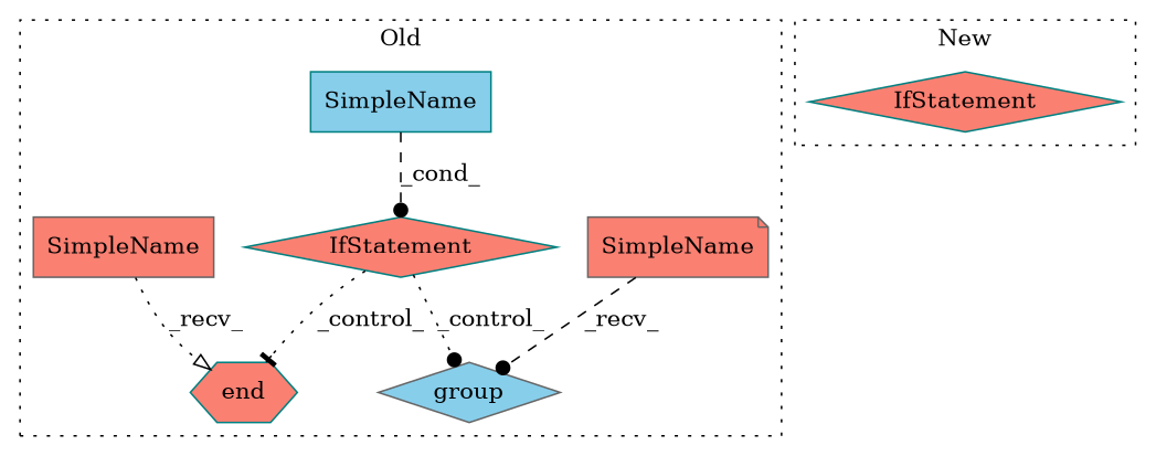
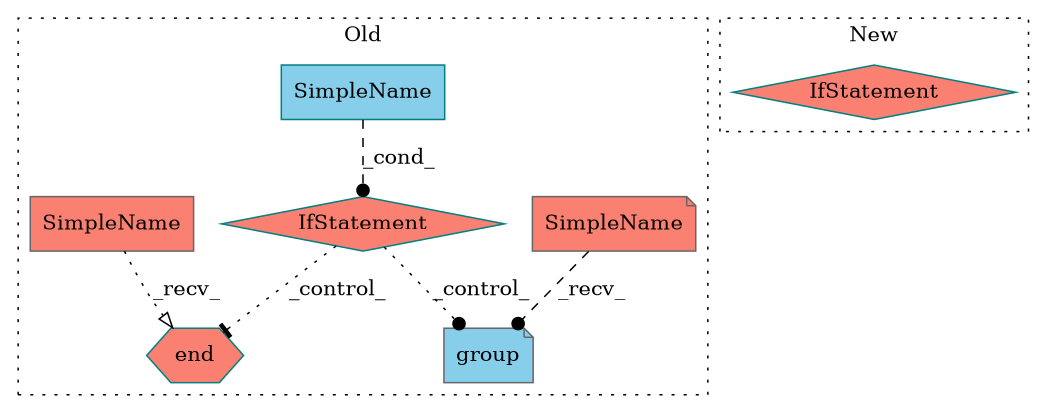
  digraph {
    node [a=42 l=1 shape=diamond style=filled fillcolor=salmon color=teal]
    edge [style=dotted arrowhead=dot]
    n1 [a=32 l=5 label=end s=2249 shape=hexagon]
    n2 [a=25 l="4,2" label=IfStatement s="2178,2184"]
    n3 [label=SimpleName shape=box fillcolor=skyblue l=""]
-   n4 [a=32 l="6,1" label=group s="2227,2234" fillcolor=skyblue color=gray40]
+   n4 [a=32 l="6,1" label=group s="2227,2234" shape=note fillcolor=skyblue color=gray40]
    n5 [label=SimpleName s=2225 shape=note color=gray40]
    n6 [label=SimpleName s=2247 shape=box color=gray40]
    n7 [a=25 l=38 label=IfStatement s=1998]
    subgraph cluster_1 {
      label=Old
      style=dotted
      n1
      n2
      n3
      n4
      n5
      n6
    }
    subgraph cluster_2 {
      label=New
      style=dotted
      n7
    }
    n2 -> n1 [label=_control_ arrowhead=tee]
    n2 -> n4 [label=_control_]
    n3 -> n2 [label=_cond_ style=dashed]
    n5 -> n4 [label=_recv_ style=dashed]
    n6 -> n1 [label=_recv_ arrowhead=onormal]
  }
